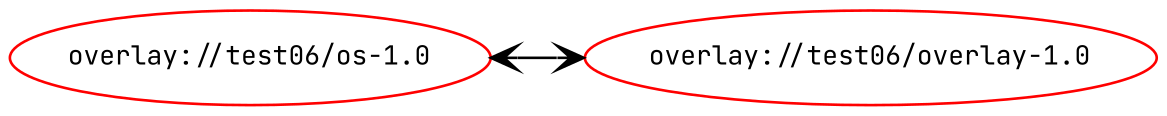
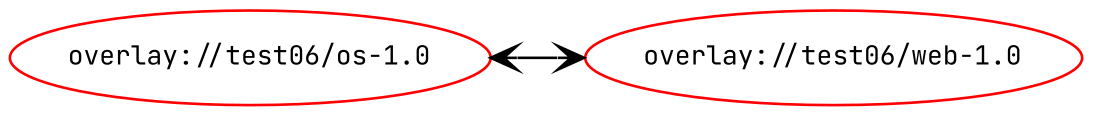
  digraph {
    compound=true
    concentrate=true
    newrank=true
    rankdir=LR
    fontname="JetBrains Mono"
    node [color=red fontname="JetBrains Mono" fontsize=10]
    edge [arrowhead=vee fontname="JetBrains Mono"]
    "overlay://test06/os-1.0"
-   "overlay://test06/web-1.0" [label="overlay://test06/overlay-1.0"]
+   "overlay://test06/web-1.0"
    "overlay://test06/os-1.0" -> "overlay://test06/web-1.0"
    "overlay://test06/web-1.0" -> "overlay://test06/os-1.0"
  }
